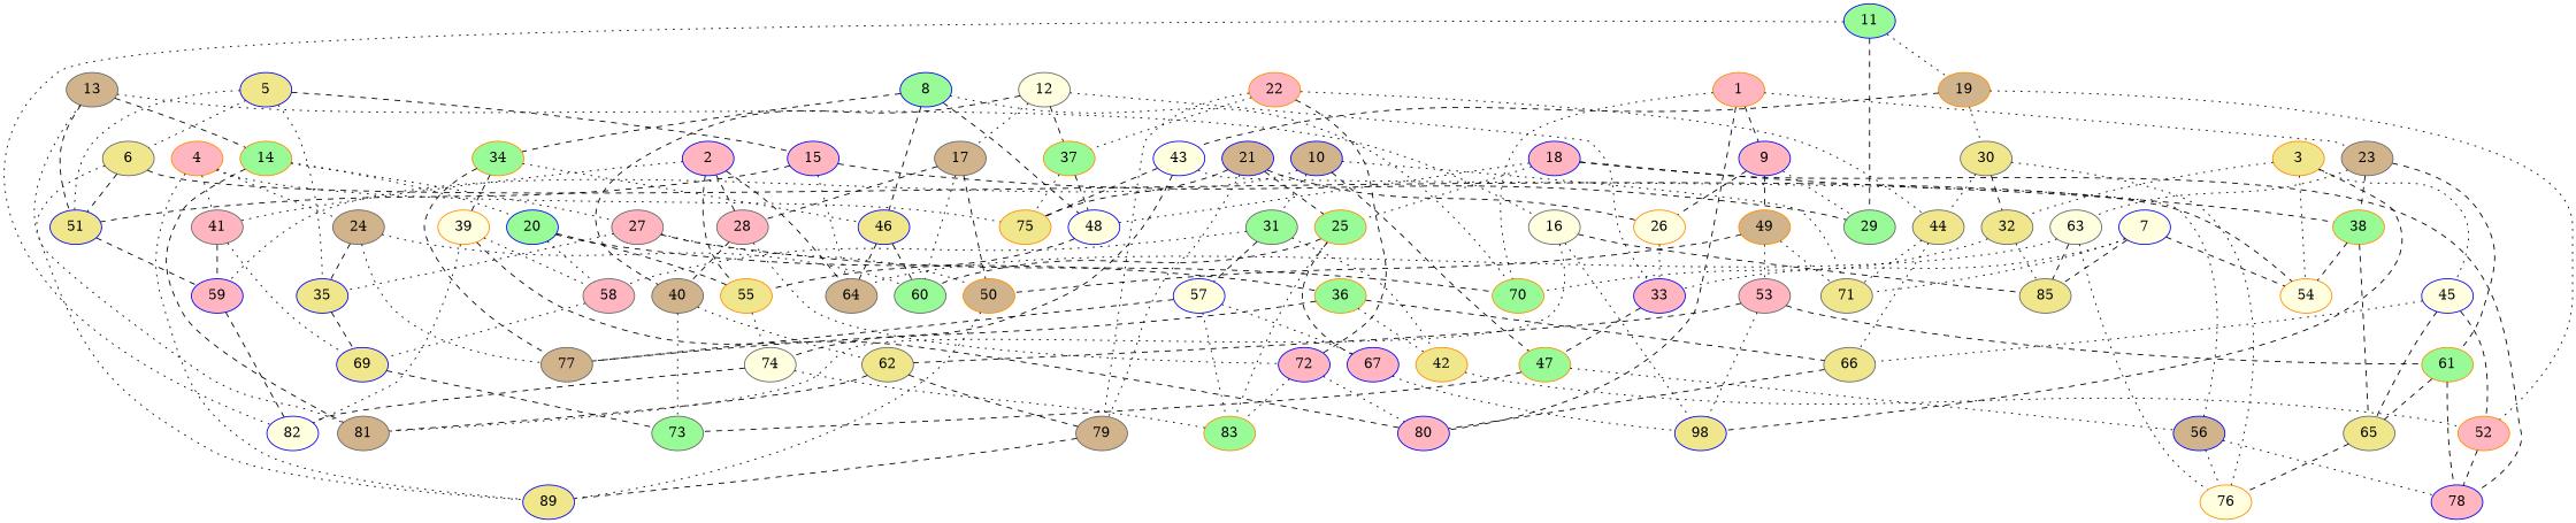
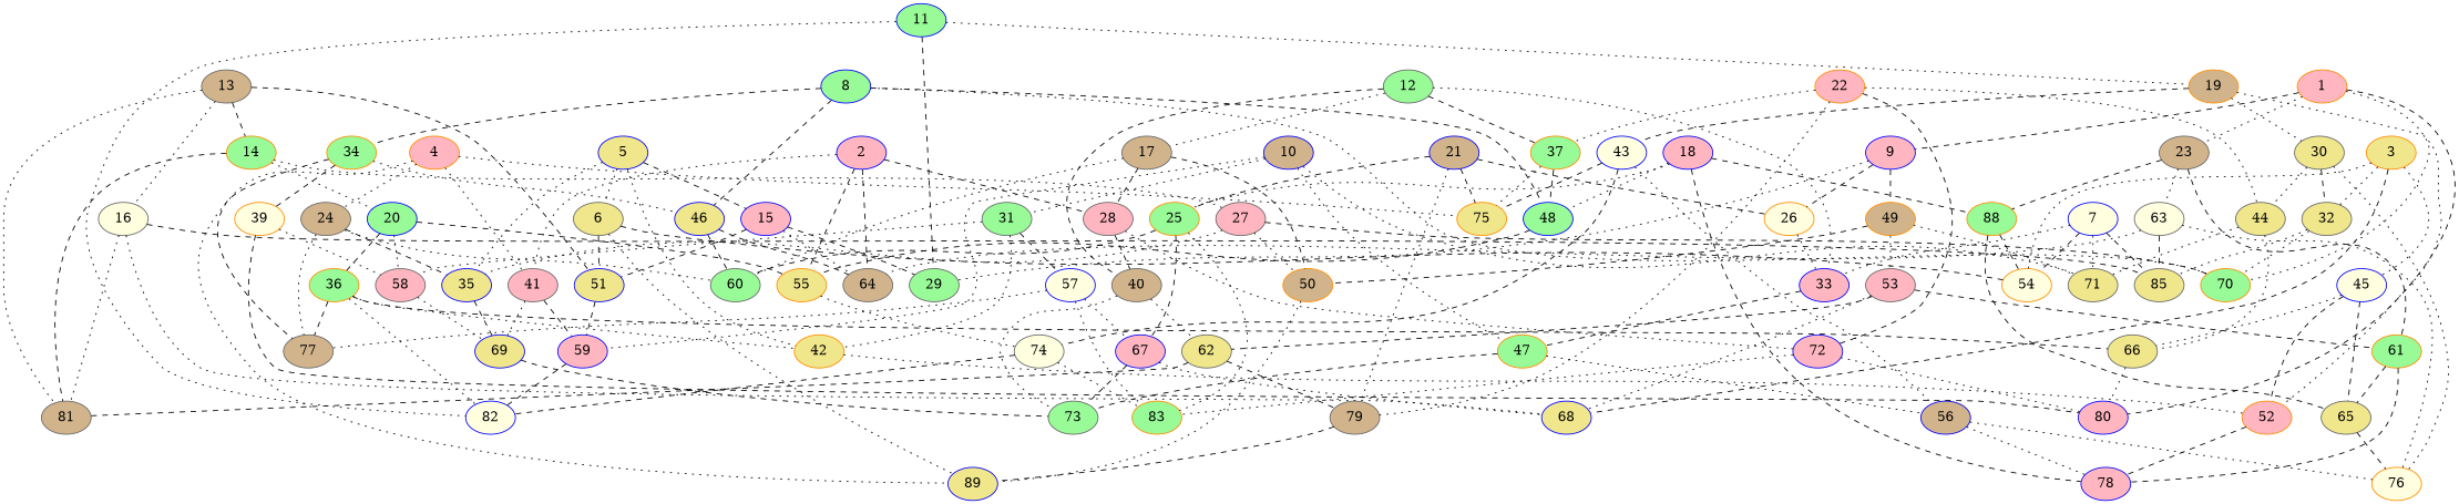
  graph {
    node [color=gray40 fillcolor=khaki style=filled]
    edge [style=dotted]
    1 [color=darkorange fillcolor=lightpink]
    9 [color=blue fillcolor=lightpink]
    23 [fillcolor=tan]
    70 [color=darkorange fillcolor=palegreen]
    80 [color=blue fillcolor=lightpink]
    26 [color=darkorange fillcolor=lightyellow]
    29 [fillcolor=palegreen]
    49 [color=darkorange fillcolor=tan]
-   38 [color=darkorange fillcolor=palegreen]
+   38 [color=darkorange fillcolor=palegreen label=88]
    61 [color=darkorange fillcolor=palegreen]
    63 [fillcolor=lightyellow]
    2 [color=blue fillcolor=lightpink]
    28 [fillcolor=lightpink]
    41 [fillcolor=lightpink]
    55 [color=darkorange]
    64 [fillcolor=tan]
    40 [fillcolor=tan]
    72 [color=blue fillcolor=lightpink]
    59 [color=blue fillcolor=lightpink]
    69 [color=blue]
    74 [fillcolor=lightyellow]
    3 [color=darkorange]
    32
    45 [color=blue fillcolor=lightyellow]
    54 [color=darkorange fillcolor=lightyellow]
-   68 [color=blue label=98]
+   68 [color=blue]
    85
    52 [color=darkorange fillcolor=lightpink]
    66
    65
    4 [color=darkorange fillcolor=lightpink]
    24 [fillcolor=tan]
    75 [color=darkorange]
    n34 [color=blue label=89]
    35 [color=blue]
    60 [fillcolor=palegreen]
    77 [fillcolor=tan]
    5 [color=blue]
    6
    15 [color=blue fillcolor=lightpink]
    42 [color=darkorange]
    51 [color=blue]
    7 [color=blue fillcolor=lightyellow]
    33 [color=blue fillcolor=lightpink]
    71
    47 [color=darkorange fillcolor=palegreen]
    8 [color=blue fillcolor=palegreen]
    34 [color=darkorange fillcolor=palegreen]
    46 [color=blue]
-   48 [color=blue fillcolor=lightyellow]
+   48 [color=blue fillcolor=palegreen]
    39 [color=darkorange fillcolor=lightyellow]
    50 [color=darkorange fillcolor=tan]
    53 [fillcolor=lightpink]
    10 [color=blue fillcolor=tan]
    31 [fillcolor=palegreen]
    58 [fillcolor=lightpink]
    57 [color=blue fillcolor=lightyellow]
    73 [fillcolor=palegreen]
    56 [color=blue fillcolor=tan]
    82 [color=blue fillcolor=lightyellow]
    11 [color=blue fillcolor=palegreen]
    19 [color=darkorange fillcolor=tan]
    30
    43 [color=blue fillcolor=lightyellow]
-   12 [fillcolor=lightyellow]
+   12 [fillcolor=palegreen]
    17 [fillcolor=tan]
    37 [color=darkorange fillcolor=palegreen]
    62
    13 [fillcolor=tan]
    14 [color=darkorange fillcolor=palegreen]
    16 [fillcolor=lightyellow]
    81 [fillcolor=tan]
    20 [color=blue fillcolor=palegreen]
    27 [fillcolor=lightpink]
    36 [color=darkorange fillcolor=palegreen]
    18 [color=blue fillcolor=lightpink]
    25 [color=darkorange fillcolor=palegreen]
    78 [color=blue fillcolor=lightpink]
    67 [color=blue fillcolor=lightpink]
    83 [color=darkorange fillcolor=palegreen]
    44
    76 [color=darkorange fillcolor=lightyellow]
    21 [color=blue fillcolor=tan]
    79 [fillcolor=tan]
    22 [color=darkorange fillcolor=lightpink]
    1 -- 9 [style=dashed]
    1 -- 23
    1 -- 70
    1 -- 80 [style=dashed]
    9 -- 26 [style=dashed]
    9 -- 29
    9 -- 49 [style=dashed]
    23 -- 38 [style=dashed]
    23 -- 61 [style=dashed]
    23 -- 63
    26 -- 33
    49 -- 71
    49 -- 50 [style=dashed]
    49 -- 53
    38 -- 54 [style=dashed]
    38 -- 65 [style=dashed]
    61 -- 65 [style=dashed]
    61 -- 78 [style=dashed]
    63 -- 64
    63 -- 85 [style=dashed]
    63 -- 76
    2 -- 28 [style=dashed]
    2 -- 41
    2 -- 55 [style=dashed]
    2 -- 64 [style=dashed]
    28 -- 40 [style=dashed]
    28 -- 72
    41 -- 59 [style=dashed]
    41 -- 69
    55 -- 74
    40 -- 73
    40 -- 62
    72 -- 80
    72 -- 83
    59 -- 82 [style=dashed]
    69 -- 73 [style=dashed]
    74 -- 82 [style=dashed]
    74 -- 83
    3 -- 32
    3 -- 45
    3 -- 54
    3 -- 68 [style=dashed]
    32 -- 70
    32 -- 85
    45 -- 52 [style=dashed]
    45 -- 66
    45 -- 65 [style=dashed]
    52 -- 78 [style=dashed]
-   66 -- 80 [style=dashed]
+   66 -- 80
    65 -- 76 [style=dashed]
    4 -- 41
    4 -- 24
    4 -- 75
    4 -- n34
    24 -- 35 [style=dashed]
    24 -- 60
    24 -- 77
    35 -- 69 [style=dashed]
    5 -- 35
    5 -- 6
    5 -- 15 [style=dashed]
-   5 -- 51
+   5 -- 42
    6 -- 54 [style=dashed]
    6 -- n34
    6 -- 51 [style=dashed]
    15 -- 29 [style=dashed]
    15 -- 64
    15 -- 51 [style=dashed]
    42 -- 52
    51 -- 59 [style=dashed]
    7 -- 54 [style=dashed]
    7 -- 85 [style=dashed]
    7 -- 33
    7 -- 71
    33 -- 47 [style=dashed]
    47 -- 73 [style=dashed]
    47 -- 56
    8 -- 70
    8 -- 34 [style=dashed]
    8 -- 46 [style=dashed]
    8 -- 48 [style=dashed]
    34 -- 77 [style=dashed]
    34 -- 46
    34 -- 39 [style=dashed]
    46 -- 64 [style=dashed]
    46 -- 60 [style=dashed]
    48 -- 55 [style=dashed]
    39 -- 80 [style=dashed]
    39 -- 58
-   39 -- 82
+   36 -- 82
    50 -- n34
    53 -- 61 [style=dashed]
    53 -- 68
    53 -- 62 [style=dashed]
    10 -- 59
    10 -- 71
-   10 -- 47 [style=dashed]
+   10 -- 47
    10 -- 31
    31 -- 42
    31 -- 58
    31 -- 57 [style=dashed]
    58 -- 69
-   57 -- 77 [style=dashed]
+   57 -- 77
    57 -- 67
    57 -- 83
    56 -- 78
    56 -- 76
    11 -- 29 [style=dashed]
    11 -- 82
    11 -- 19
    19 -- 52
    19 -- 30
    19 -- 43 [style=dashed]
    30 -- 32 [style=dashed]
    30 -- 44
    30 -- 76
    43 -- 74 [style=dashed]
    43 -- 75 [style=dashed]
    43 -- 56
    12 -- 40 [style=dashed]
    12 -- 33
    12 -- 17
    12 -- 37 [style=dashed]
    17 -- 28 [style=dashed]
    17 -- 60
    17 -- 50 [style=dashed]
    37 -- 75
    37 -- 48 [style=dashed]
    62 -- 81 [style=dashed]
    62 -- 79 [style=dashed]
    13 -- 51 [style=dashed]
    13 -- 14 [style=dashed]
    13 -- 16
    13 -- 81
    14 -- 81 [style=dashed]
    14 -- 20
    14 -- 27
    16 -- 68
    16 -- 85 [style=dashed]
    16 -- 81
    20 -- 55 [style=dashed]
    20 -- 58
    20 -- 36 [style=dashed]
    27 -- 70 [style=dashed]
    27 -- 35
    27 -- 50
    36 -- 66 [style=dashed]
    36 -- 77 [style=dashed]
    36 -- 42
    18 -- 38 [style=dashed]
    18 -- 48
    18 -- 25
    18 -- 78 [style=dashed]
    25 -- 60 [style=dashed]
    25 -- 67 [style=dashed]
    25 -- 83
    67 -- 68
+   67 -- 73 [style=dashed]
    44 -- 66
    44 -- 71
    21 -- 26 [style=dashed]
    21 -- 75 [style=dashed]
    21 -- 25 [style=dashed]
    21 -- 79
    79 -- n34 [style=dashed]
    22 -- 72 [style=dashed]
    22 -- 37
    22 -- 44
    22 -- 79
  }
